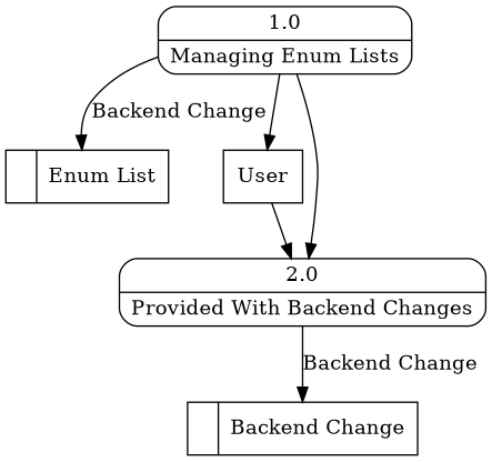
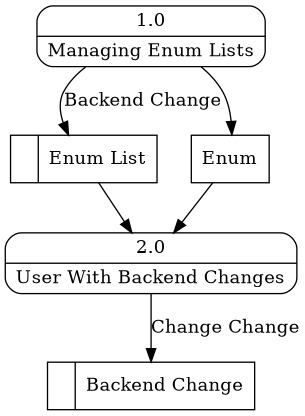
  digraph {
    node [shape=record]
    n1 [label="<f0>  |<f1> Backend Change "]
    n2 [label="<f0>  |<f1> Enum List "]
-   n3 [label=User shape=box]
-   n4 [label="{<f0> 2.0|<f1> Provided With Backend Changes }" shape=Mrecord]
+   n3 [label=Enum shape=box]
+   n4 [label="{<f0> 2.0|<f1> User With Backend Changes }" shape=Mrecord]
    n5 [label="{<f0> 1.0|<f1> Managing Enum Lists }" shape=Mrecord]
    n3 -> n4
-   n4 -> n1 [label="Backend Change"]
+   n4 -> n1 [label="Change Change"]
    n5 -> n2 [label="Backend Change"]
    n5 -> n3
-   n5 -> n4
+   n2 -> n4
  }
